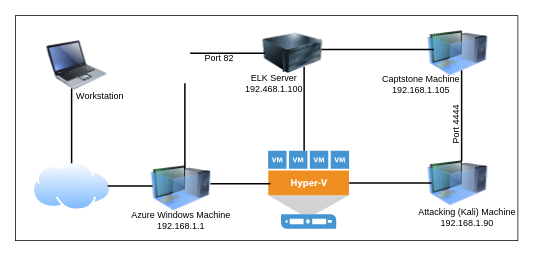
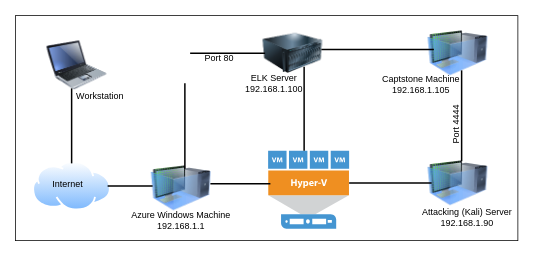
  <mxCell id="0" />
  <mxCell id="1" parent="0" />
  <mxCell id="2" value="" style="pointerEvents=1;shadow=0;dashed=0;html=1;strokeColor=none;fillColor=#4495D1;labelPosition=center;verticalLabelPosition=bottom;verticalAlign=top;align=center;outlineConnect=0;shape=mxgraph.veeam.hyper_v_host;" vertex="1" parent="1"><mxGeometry x="357" y="200" width="108" height="104" as="geometry" /></mxCell>
  <mxCell id="3" value="" style="shape=image;html=1;verticalAlign=top;verticalLabelPosition=bottom;labelBackgroundColor=#ffffff;imageAspect=0;aspect=fixed;image=https://cdn4.iconfinder.com/data/icons/logos-brands-5/24/kibana-128.png" vertex="1" parent="1"><mxGeometry x="221" y="50" width="60" height="60" as="geometry" /></mxCell>
  <mxCell id="4" value="" style="image;html=1;image=img/lib/clip_art/computers/Server_128x128.png" vertex="1" parent="1"><mxGeometry x="350" y="30" width="80" height="80" as="geometry" /></mxCell>
  <mxCell id="5" value="" style="image;html=1;image=img/lib/clip_art/computers/Virtual_Machine_128x128.png" vertex="1" parent="1"><mxGeometry x="570" y="203.25" width="80" height="80" as="geometry" /></mxCell>
  <mxCell id="6" value="" style="image;html=1;image=img/lib/clip_art/computers/Virtual_Machine_128x128.png" vertex="1" parent="1"><mxGeometry x="570" y="30" width="80" height="80" as="geometry" /></mxCell>
  <mxCell id="7" value="" style="aspect=fixed;perimeter=ellipsePerimeter;html=1;align=center;shadow=0;dashed=0;spacingTop=3;image;image=img/lib/active_directory/internet_cloud.svg;" vertex="1" parent="1"><mxGeometry x="42.98" y="214.25" width="104.68" height="65.95" as="geometry" /></mxCell>
  <mxCell id="8" value="" style="image;html=1;image=img/lib/clip_art/computers/Laptop_128x128.png" vertex="1" parent="1"><mxGeometry x="62" y="46" width="80" height="80" as="geometry" /></mxCell>
  <mxCell id="9" value="" style="line;strokeWidth=2;direction=south;html=1;" vertex="1" parent="1"><mxGeometry x="90" y="117" width="10" height="100" as="geometry" /></mxCell>
  <mxCell id="10" value="" style="line;strokeWidth=2;direction=south;html=1;" vertex="1" parent="1"><mxGeometry x="400" y="88" width="10" height="112" as="geometry" /></mxCell>
  <mxCell id="11" value="" style="line;strokeWidth=2;html=1;" vertex="1" parent="1"><mxGeometry x="280" y="239" width="80" height="10" as="geometry" /></mxCell>
  <mxCell id="12" value="" style="line;strokeWidth=2;html=1;" vertex="1" parent="1"><mxGeometry x="465" y="238.25" width="110" height="10" as="geometry" /></mxCell>
  <mxCell id="13" value="" style="line;strokeWidth=2;direction=south;html=1;" vertex="1" parent="1"><mxGeometry x="610" y="93" width="10" height="121" as="geometry" /></mxCell>
  <mxCell id="14" value="" style="line;strokeWidth=2;html=1;" vertex="1" parent="1"><mxGeometry x="428" y="60" width="150" height="10" as="geometry" /></mxCell>
  <mxCell id="15" value="Workstation" style="text;html=1;strokeColor=none;fillColor=none;align=center;verticalAlign=middle;whiteSpace=wrap;rounded=0;" vertex="1" parent="1"><mxGeometry x="108" y="117" width="50" height="20" as="geometry" /></mxCell>
- <mxCell id="16" value="ELK Server&lt;br&gt;192.468.1.100" style="text;html=1;strokeColor=none;fillColor=none;align=center;verticalAlign=middle;whiteSpace=wrap;rounded=0;" vertex="1" parent="1"><mxGeometry x="330" y="100" width="70" height="20" as="geometry" /></mxCell>
+ <mxCell id="16" value="ELK Server&lt;br&gt;192.168.1.100" style="text;html=1;strokeColor=none;fillColor=none;align=center;verticalAlign=middle;whiteSpace=wrap;rounded=0;" vertex="1" parent="1"><mxGeometry x="330" y="100" width="70" height="20" as="geometry" /></mxCell>
  <mxCell id="17" value="Captstone Machine&lt;br&gt;192.168.1.105" style="text;html=1;strokeColor=none;fillColor=none;align=center;verticalAlign=middle;whiteSpace=wrap;rounded=0;" vertex="1" parent="1"><mxGeometry x="506" y="93" width="110" height="37" as="geometry" /></mxCell>
- <mxCell id="18" value="Attacking (Kali) Machine&lt;br&gt;192.168.1.90" style="text;html=1;strokeColor=none;fillColor=none;align=center;verticalAlign=middle;whiteSpace=wrap;rounded=0;" vertex="1" parent="1"><mxGeometry x="555" y="274" width="135" height="30" as="geometry" /></mxCell>
+ <mxCell id="18" value="Attacking (Kali) Server&lt;br&gt;192.168.1.90" style="text;html=1;strokeColor=none;fillColor=none;align=center;verticalAlign=middle;whiteSpace=wrap;rounded=0;" vertex="1" parent="1"><mxGeometry x="555" y="274" width="135" height="30" as="geometry" /></mxCell>
+ <mxCell id="19" value="Internet" style="text;html=1;strokeColor=none;fillColor=none;align=center;verticalAlign=middle;whiteSpace=wrap;rounded=0;" vertex="1" parent="1"><mxGeometry x="70" y="234" width="40" height="21" as="geometry" /></mxCell>
  <mxCell id="20" value="Port 4444" style="text;html=1;strokeColor=none;fillColor=none;align=center;verticalAlign=middle;whiteSpace=wrap;rounded=0;rotation=270;" vertex="1" parent="1"><mxGeometry x="578" y="150" width="60" height="30" as="geometry" /></mxCell>
  <mxCell id="21" value="" style="whiteSpace=wrap;html=1;fillColor=none;" vertex="1" parent="1"><mxGeometry y="20" width="670" height="300" as="geometry" x="20" /></mxCell>
  <mxCell id="22" value="Azure Windows Machine&lt;br&gt;192.168.1.1" style="text;html=1;strokeColor=none;fillColor=none;align=center;verticalAlign=middle;whiteSpace=wrap;rounded=0;" vertex="1" parent="1"><mxGeometry x="166" y="278" width="150" height="30" as="geometry" /></mxCell>
  <mxCell id="23" value="" style="image;html=1;image=img/lib/clip_art/computers/Virtual_Machine_128x128.png;strokeColor=default;" vertex="1" parent="1"><mxGeometry x="201" y="200" width="80" height="100" as="geometry" /></mxCell>
  <mxCell id="24" value="" style="line;strokeWidth=2;html=1;" vertex="1" parent="1"><mxGeometry x="143" y="242" width="60" height="10" as="geometry" /></mxCell>
  <mxCell id="25" value="" style="line;strokeWidth=2;html=1;fillColor=#4495D1;" vertex="1" parent="1"><mxGeometry x="253" y="65" width="100" height="10" as="geometry" /></mxCell>
  <mxCell id="26" value="" style="line;strokeWidth=2;direction=south;html=1;fillColor=#4495D1;" vertex="1" parent="1"><mxGeometry x="241" y="110" width="10" height="114" as="geometry" /></mxCell>
- <mxCell id="27" value="&lt;font style=&quot;font-size: 12px&quot;&gt;Port 82&lt;/font&gt;" style="text;html=1;strokeColor=none;fillColor=none;align=center;verticalAlign=middle;whiteSpace=wrap;rounded=0;fontSize=18;" vertex="1" parent="1"><mxGeometry x="262" y="60" width="60" height="30" as="geometry" /></mxCell>
+ <mxCell id="27" value="&lt;font style=&quot;font-size: 12px&quot;&gt;Port 80&lt;/font&gt;" style="text;html=1;strokeColor=none;fillColor=none;align=center;verticalAlign=middle;whiteSpace=wrap;rounded=0;fontSize=18;" vertex="1" parent="1"><mxGeometry x="262" y="60" width="60" height="30" as="geometry" /></mxCell>
